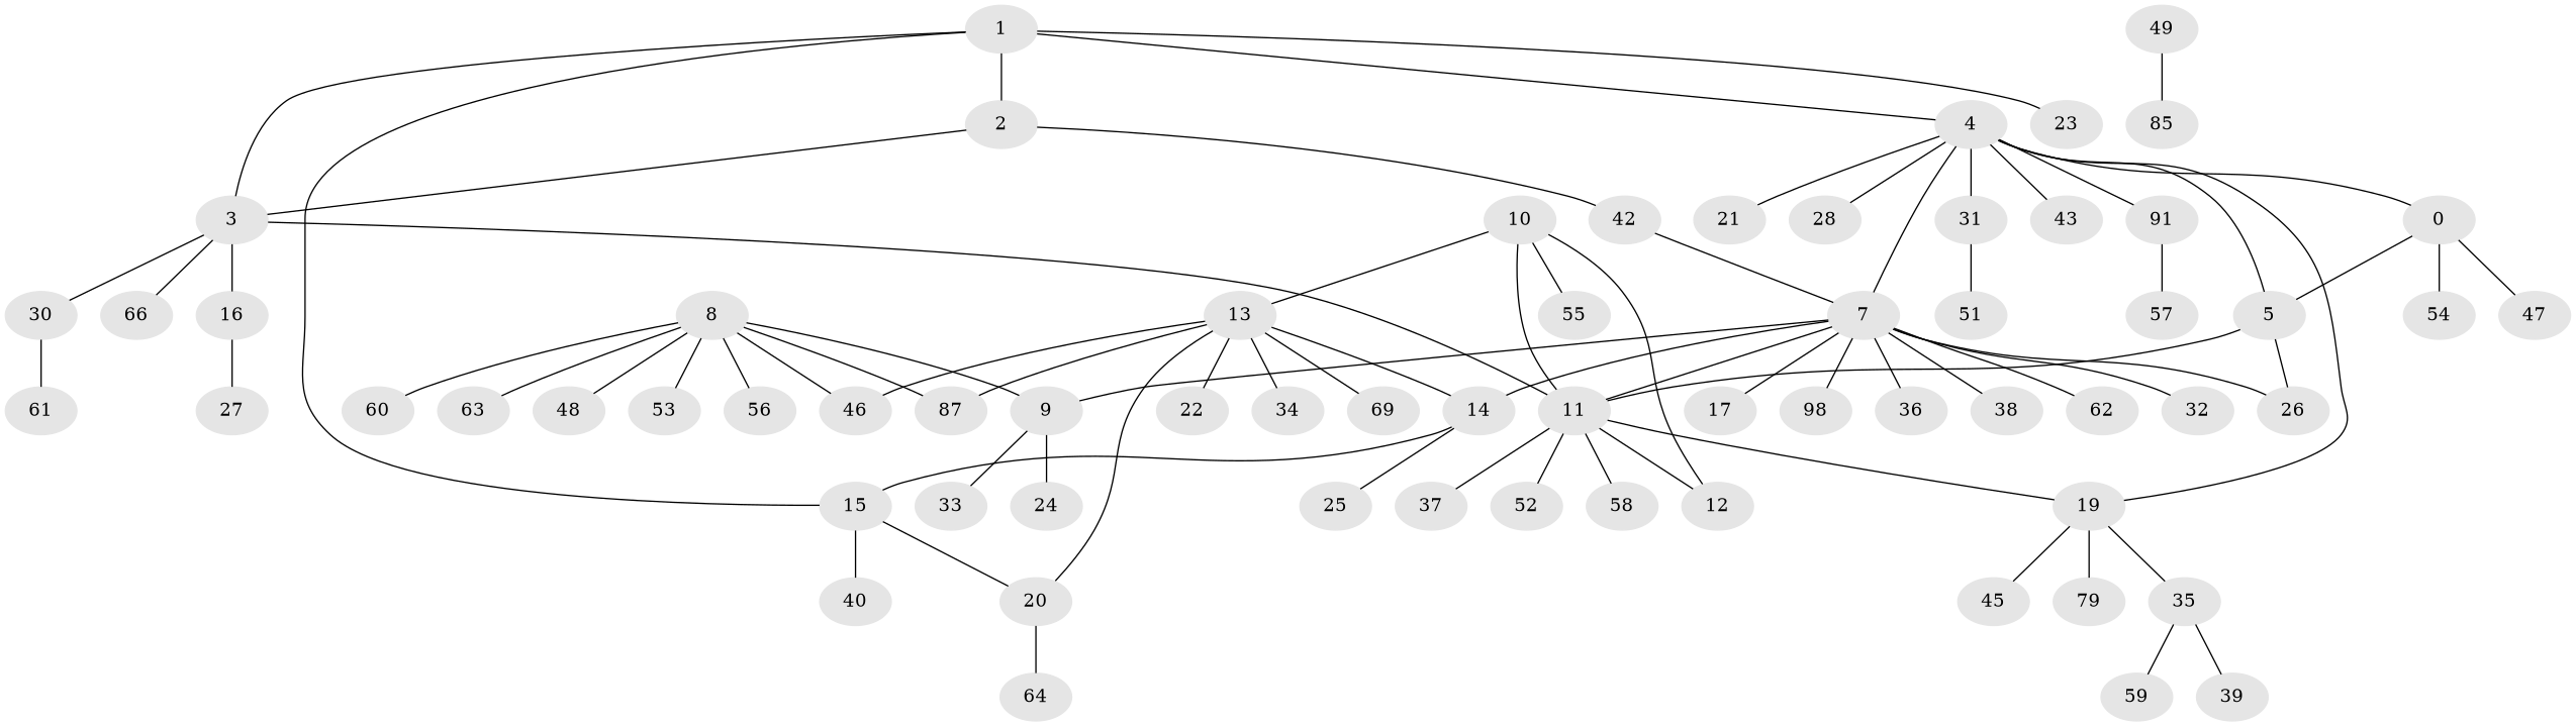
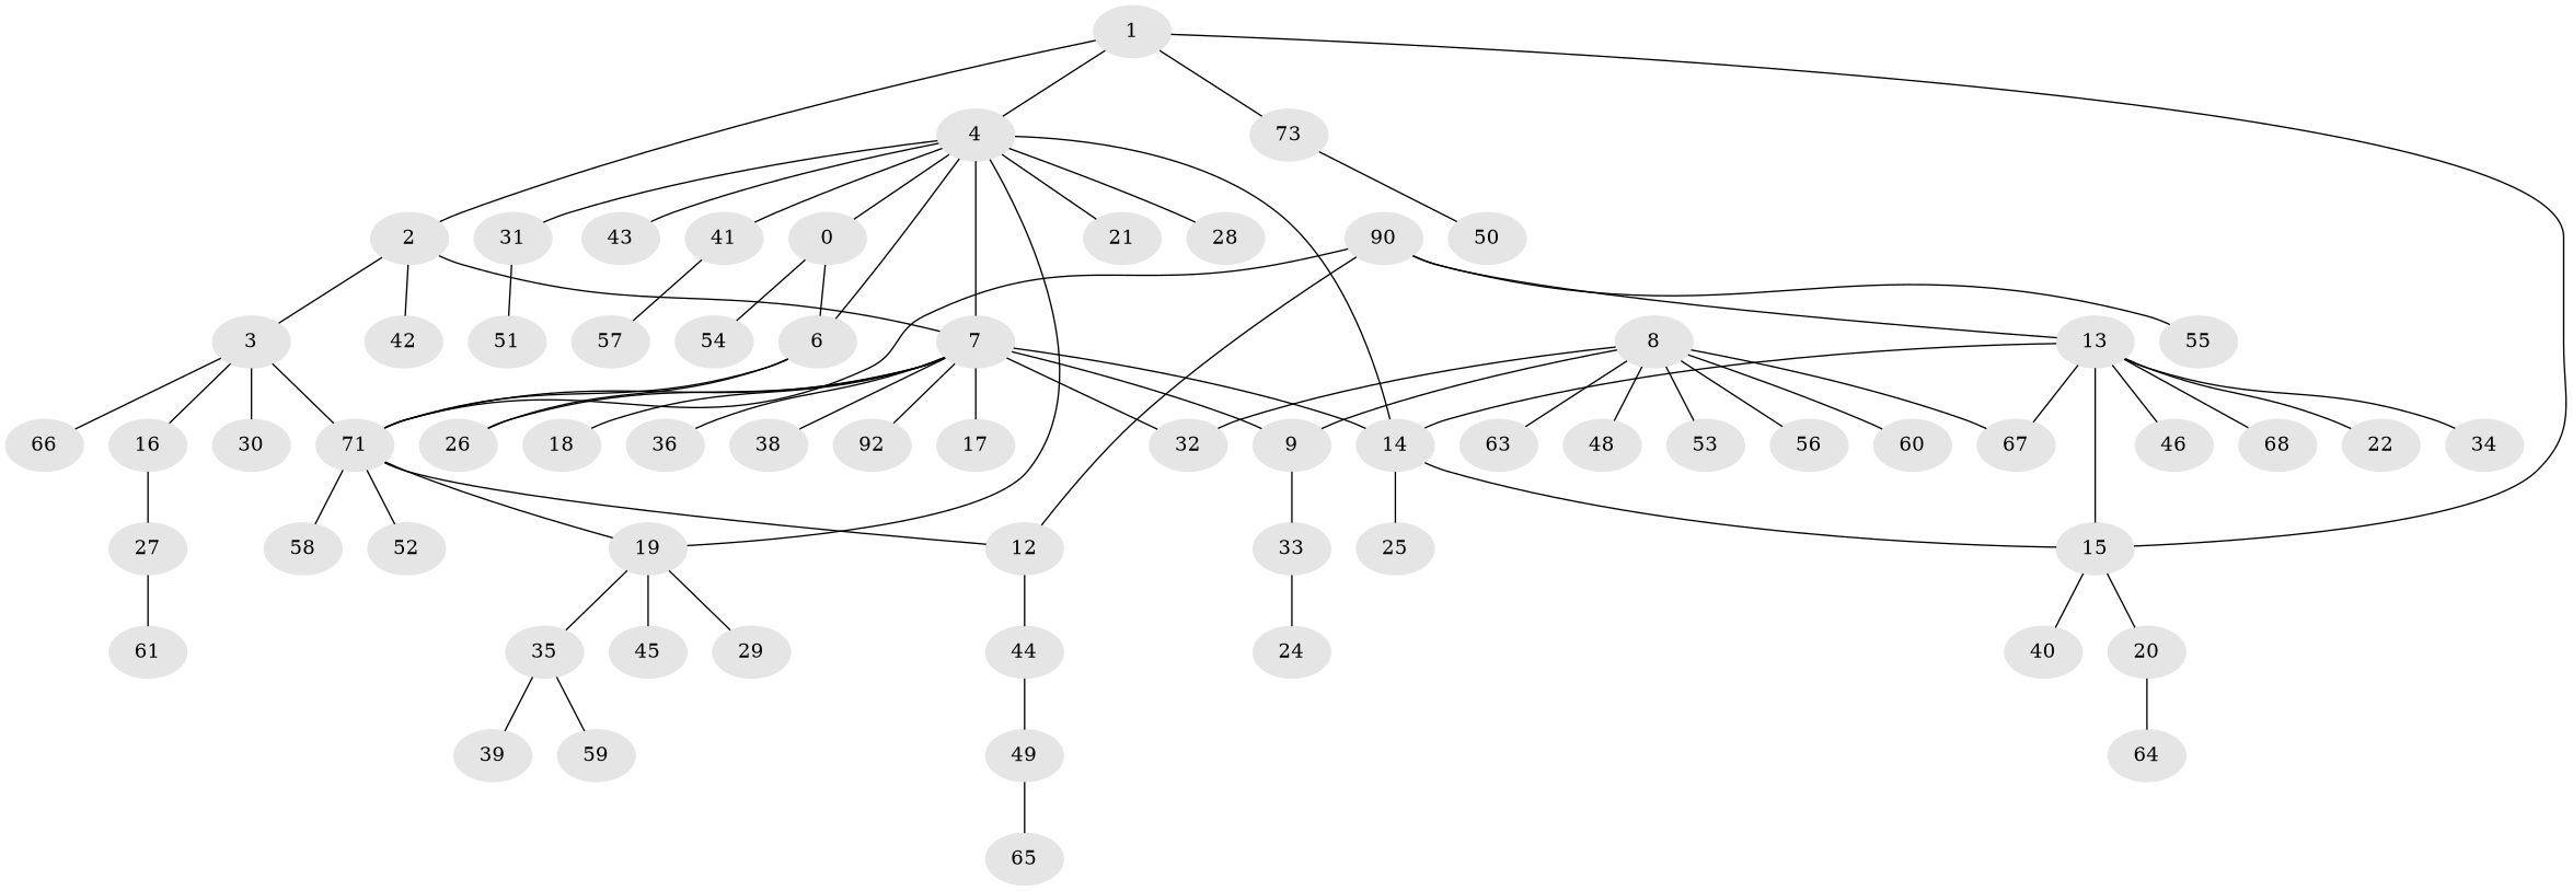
  graph {
    node [color=gray90 style=filled]
    1
    2
    3
    4
    15
-   23
+   23 [label=73]
    7
    42
-   11
+   11 [label=71]
    16
    30
    66
    n13 [label=0]
-   6 [label=5]
+   6
    14
    19
    21
    28
    31
-   41 [label=91]
+   41
    43
    20
    40
+   50
    26
    9
    17
-   18 [label=98]
+   18
    36
    38
-   62
+   62 [label=92]
    32
    12
-   37
    52
    58
    27
-   47
    54
    25
-   29 [label=79]
+   29
    35
    45
    51
    57
    8
    48
    53
    56
    60
    63
-   67 [label=87]
+   67
    24
    33
-   10
+   10 [label=90]
    13
    55
+   44
    22
    34
    46
-   68 [label=69]
+   68
    49
    64
    61
    39
    59
-   65 [label=85]
+   65
    1 -- 2
-   1 -- 3
    1 -- 4
    1 -- 15
    1 -- 23
    2 -- 3
-   42 -- 7
+   2 -- 7
    2 -- 42
    3 -- 11
    3 -- 16
    3 -- 30
    3 -- 66
    4 -- 7
    4 -- n13
    4 -- 6
+   4 -- 14
    4 -- 19
    4 -- 21
    4 -- 28
    4 -- 31
    4 -- 41
    4 -- 43
    15 -- 20
    15 -- 40
+   23 -- 50
    7 -- 11
    7 -- 14
    7 -- 26
    7 -- 9
    7 -- 17
    7 -- 18
    7 -- 36
    7 -- 38
    7 -- 62
    7 -- 32
    11 -- 19
    11 -- 12
-   11 -- 37
    11 -- 52
    11 -- 58
    16 -- 27
    n13 -- 6
-   n13 -- 47
    n13 -- 54
    6 -- 11
    6 -- 26
    14 -- 15
    14 -- 25
    19 -- 29
    19 -- 35
    19 -- 45
    31 -- 51
    41 -- 57
    20 -- 64
-   9 -- 24
+   33 -- 24
    9 -- 33
-   30 -- 61
+   12 -- 44
+   27 -- 61
    35 -- 39
    35 -- 59
    8 -- 9
-   8 -- 46
+   8 -- 32
    8 -- 48
    8 -- 53
    8 -- 56
    8 -- 60
    8 -- 63
    8 -- 67
    10 -- 11
    10 -- 12
    10 -- 13
    10 -- 55
-   13 -- 20
+   13 -- 15
    13 -- 14
    13 -- 67
    13 -- 22
    13 -- 34
    13 -- 46
    13 -- 68
+   44 -- 49
    49 -- 65
  }
